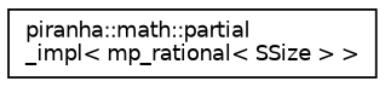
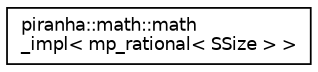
  digraph {
    rankdir=LR
-   n1 [color=black fillcolor=white fontname=Helvetica fontsize=10 height=0.2 label="piranha::math::partial\l_impl\< mp_rational\< SSize \> \>" shape=record style=filled width=0.4]
+   n1 [color=black fillcolor=white fontname=Helvetica fontsize=10 height=0.2 label="piranha::math::math\l_impl\< mp_rational\< SSize \> \>" shape=record style=filled width=0.4]
  }
